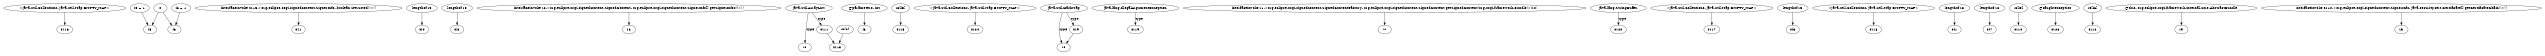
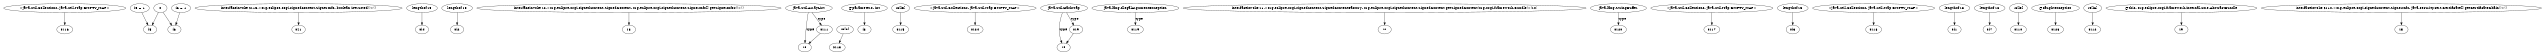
  digraph {
    n1 [label="<java.util.Collections: java.util.Map EMPTY_MAP>"]
    n2 [label="$r16"]
    n3 [label="i5 + 1"]
    n4 [label=i5]
    n5 [label="interfaceinvoke $r15.<org.eclipse.osgi.signedcontent.SignerInfo: boolean isTrusted()>()"]
    n6 [label="$z1"]
    n7 [label="lengthof r5"]
    n8 [label="$i4"]
    n9 [label="lengthof r3"]
    n10 [label="$i2"]
    n11 [label="interfaceinvoke r2.<org.eclipse.osgi.signedcontent.SignedContent: org.eclipse.osgi.signedcontent.SignerInfo[] getSignerInfos()>()"]
    n12 [label=r3]
    n13 [label="i6 + 1"]
    n14 [label=i6]
    n15 [label="java.util.ArrayList"]
    n16 [label=r6]
    n17 [label="$r11"]
    n18 [label=0]
    n19 [label="r5[0]"]
    n20 [label="$r13"]
    n21 [label="@parameter0: int"]
    n22 [label=i3]
    n23 [label="r3[i5]"]
    n24 [label="$r15"]
    n25 [label="<java.util.Collections: java.util.Map EMPTY_MAP>"]
    n26 [label="$r24"]
    n27 [label="java.util.HashMap"]
    n28 [label=r4]
    n29 [label="$r9"]
    n30 [label="java.lang.IllegalArgumentException"]
    n31 [label="$r19"]
    n32 [label="interfaceinvoke r1.<org.eclipse.osgi.signedcontent.SignedContentFactory: org.eclipse.osgi.signedcontent.SignedContent getSignedContent(org.osgi.framework.Bundle)>(r0)"]
    n33 [label=r2]
    n34 [label="java.lang.StringBuffer"]
    n35 [label="$r20"]
    n36 [label="<java.util.Collections: java.util.Map EMPTY_MAP>"]
    n37 [label="$r17"]
    n38 [label="lengthof r5"]
    n39 [label="$i3"]
    n40 [label="<java.util.Collections: java.util.Map EMPTY_MAP>"]
    n41 [label="$r18"]
    n42 [label="lengthof r3"]
    n43 [label="$i1"]
    n44 [label="lengthof r3"]
    n45 [label="$i7"]
    n46 [label="r3[i5]"]
    n47 [label="$r10"]
    n48 [label="@caughtexception"]
    n49 [label="$r23"]
    n50 [label="r5[i6]"]
    n51 [label="$r12"]
    n52 [label="@this: org.eclipse.osgi.framework.internal.core.AbstractBundle"]
    n53 [label=r9]
    n54 [label="interfaceinvoke $r10.<org.eclipse.osgi.signedcontent.SignerInfo: java.security.cert.Certificate[] getCertificateChain()>()"]
    n55 [label=r5]
    n1 -> n2
    n3 -> n4
    n5 -> n6
    n7 -> n8
    n9 -> n10
    n11 -> n12
    n13 -> n14
    n15 -> n16 [label=type]
    n15 -> n17 [label=type]
-   n17 -> n20
+   n17 -> n16
    n18 -> n4
    n18 -> n14
    n19 -> n20
    n21 -> n22
    n23 -> n24
    n25 -> n26
    n27 -> n28 [label=type]
    n27 -> n29 [label=type]
    n29 -> n28
    n30 -> n31 [label=type]
    n32 -> n33
    n34 -> n35 [label=type]
    n36 -> n37
    n38 -> n39
    n40 -> n41
    n42 -> n43
    n44 -> n45
    n46 -> n47
    n48 -> n49
    n50 -> n51
    n52 -> n53
    n54 -> n55
  }
